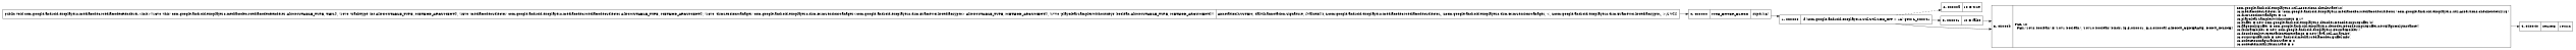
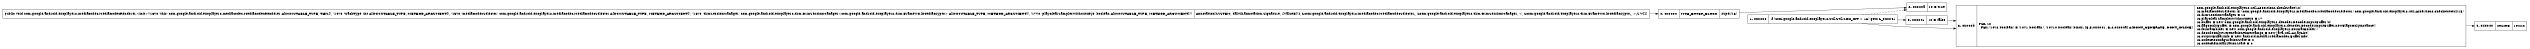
  digraph {
    rankdir=LR
    node [shape=record]
    n1 [label="{0\:\ 0x0000|MTH_ENTER_BLOCK\l|super(r6)\l}"]
    n2 [label="{1\:\ 0x0008|if (com.google.android.exoplayer2.util.Util.SDK_INT \< 16) goto L_0x0041\l}"]
    n3 [label="{2\:\ 0x000a|r0 = true\l}"]
    n4 [label="{5\:\ 0x0041|r0 = false\l}"]
    n5 [label="{3\:\ 0x000b|PHI: r0 \l  PHI: (r0v2 boolean) = (r0v1 boolean), (r0v10 boolean) binds: [B:5:0x0041, B:2:0x000a] A[DONT_GENERATE, DONT_INLINE]\l|com.google.android.exoplayer2.util.Assertions.checkState(r0)\lr3.mediaCodecSelector = (com.google.android.exoplayer2.mediacodec.MediaCodecSelector) com.google.android.exoplayer2.util.Assertions.checkNotNull(r5)\lr3.drmSessionManager = r6\lr3.playClearSamplesWithoutKeys = r7\lr3.buffer = new com.google.android.exoplayer2.decoder.DecoderInputBuffer(0)\lr3.flagsOnlyBuffer = com.google.android.exoplayer2.decoder.DecoderInputBuffer.newFlagsOnlyInstance()\lr3.formatHolder = new com.google.android.exoplayer2.FormatHolder()\lr3.decodeOnlyPresentationTimestamps = new java.util.ArrayList()\lr3.outputBufferInfo = new android.media.MediaCodec.BufferInfo()\lr3.codecReconfigurationState = 0\lr3.codecReinitializationState = 0\l}"]
    n6 [label="{4\:\ 0x0040|INLINE\l|return\l}"]
    n7 [label="{public void com.google.android.exoplayer2.mediacodec.MediaCodecRenderer.\<init\>((r3v0 'this' com.google.android.exoplayer2.mediacodec.MediaCodecRenderer A[IMMUTABLE_TYPE, THIS]), (r4v0 'trackType' int A[IMMUTABLE_TYPE, METHOD_ARGUMENT]), (r5v0 'mediaCodecSelector' com.google.android.exoplayer2.mediacodec.MediaCodecSelector A[IMMUTABLE_TYPE, METHOD_ARGUMENT]), (r6v0 'drmSessionManager' com.google.android.exoplayer2.drm.DrmSessionManager\<com.google.android.exoplayer2.drm.FrameworkMediaCrypto\> A[IMMUTABLE_TYPE, METHOD_ARGUMENT]), (r7v0 'playClearSamplesWithoutKeys' boolean A[IMMUTABLE_TYPE, METHOD_ARGUMENT]))  | Annotation[SYSTEM, dalvik.annotation.Signature, \{value=[(I, Lcom\/google\/android\/exoplayer2\/mediacodec\/MediaCodecSelector;, Lcom\/google\/android\/exoplayer2\/drm\/DrmSessionManager, \<, Lcom\/google\/android\/exoplayer2\/drm\/FrameworkMediaCrypto;, \>;Z)V]\}]\l}"]
-   n1 -> n2
+   n1 -> n3
    n2 -> n3 [style=dashed]
    n2 -> n4
    n2 -> n5
    n4 -> n5
    n5 -> n6
    n7 -> n1
  }
